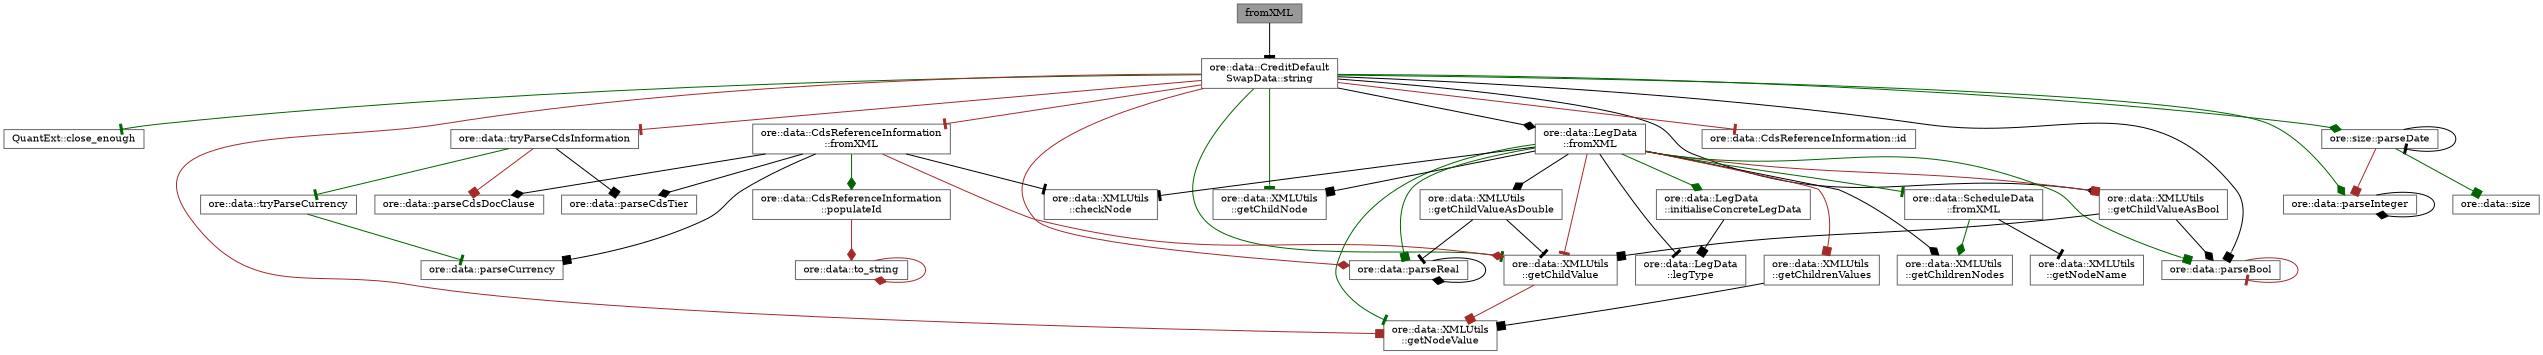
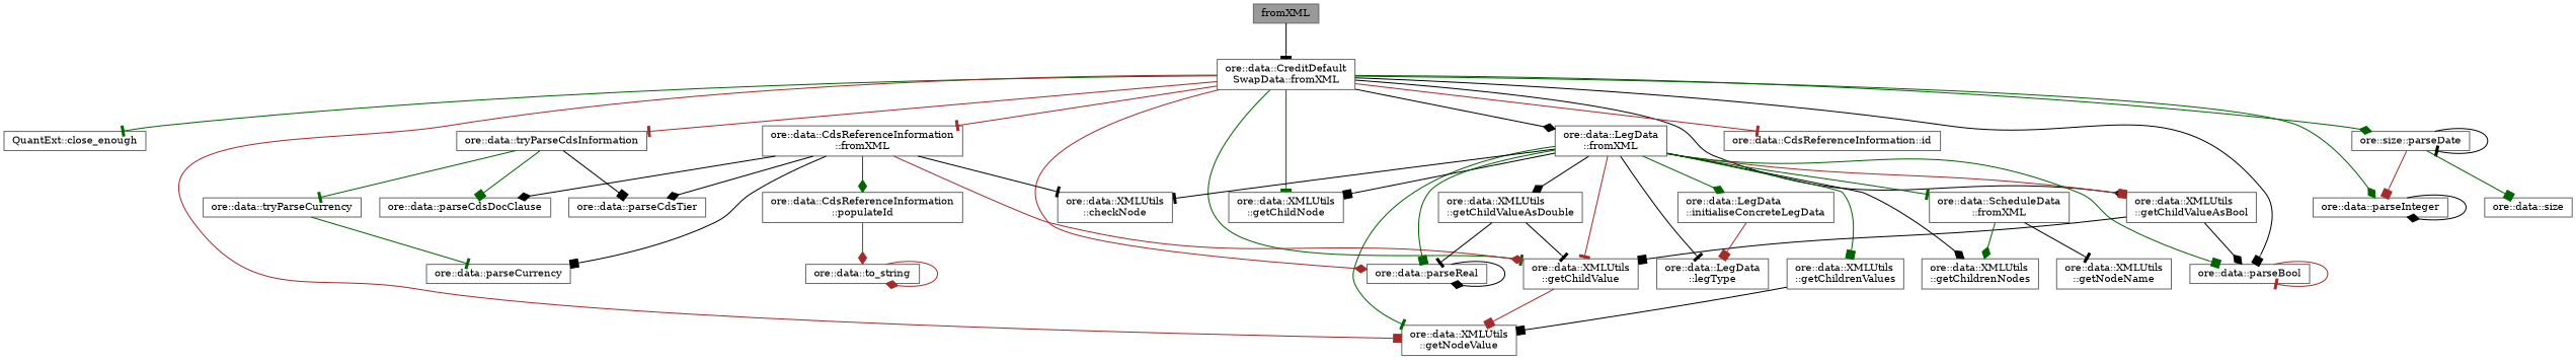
  digraph {
    fontname="DejaVu Serif"
    rankdir=TB
    node [color=grey40 fillcolor=white fontname="DejaVu Serif" fontsize=10 shape=box style=filled]
    edge [arrowhead=tee color=black fontname="DejaVu Serif" fontsize=10 labelfontname=Helvetica labelfontsize=10 style=solid]
    n1 [color=gray40 fillcolor=grey60 fontcolor=black height=0.2 label=fromXML width=0.4]
-   n2 [height=0.2 label="ore::data::CreditDefault\lSwapData::string" width=0.4]
+   n2 [height=0.2 label="ore::data::CreditDefault\lSwapData::fromXML" width=0.4]
    n3 [height=0.2 label="QuantExt::close_enough" width=0.4]
    n4 [height=0.2 label="ore::data::CdsReferenceInformation\l::fromXML" width=0.4]
    n5 [height=0.2 label="ore::data::XMLUtils\l::getChildValue" width=0.4]
    n6 [height=0.2 label="ore::data::XMLUtils\l::getNodeValue" width=0.4]
    n7 [height=0.2 label="ore::data::LegData\l::fromXML" width=0.4]
    n8 [height=0.2 label="ore::data::XMLUtils\l::getChildNode" width=0.4]
    n9 [height=0.2 label="ore::data::XMLUtils\l::getChildValueAsBool" width=0.4]
    n10 [height=0.2 label="ore::data::parseBool" width=0.4]
    n11 [height=0.2 label="ore::data::parseReal" width=0.4]
    n12 [height=0.2 label="ore::data::CdsReferenceInformation::id" width=0.4]
    n13 [height=0.2 label="ore::size::parseDate" width=0.4]
    n14 [height=0.2 label="ore::data::parseInteger" width=0.4]
    n15 [height=0.2 label="ore::data::tryParseCdsInformation" width=0.4]
    n16 [height=0.2 label="ore::data::XMLUtils\l::checkNode" width=0.4]
    n17 [height=0.2 label="ore::data::parseCdsDocClause" width=0.4]
    n18 [height=0.2 label="ore::data::parseCdsTier" width=0.4]
    n19 [height=0.2 label="ore::data::parseCurrency" width=0.4]
    n20 [height=0.2 label="ore::data::CdsReferenceInformation\l::populateId" width=0.4]
    n21 [height=0.2 label="ore::data::ScheduleData\l::fromXML" width=0.4]
    n22 [height=0.2 label="ore::data::XMLUtils\l::getChildrenNodes" width=0.4]
    n23 [height=0.2 label="ore::data::XMLUtils\l::getChildrenValues" width=0.4]
    n24 [height=0.2 label="ore::data::XMLUtils\l::getChildValueAsDouble" width=0.4]
    n25 [height=0.2 label="ore::data::LegData\l::initialiseConcreteLegData" width=0.4]
    n26 [height=0.2 label="ore::data::LegData\l::legType" width=0.4]
    n27 [height=0.2 label="ore::data::size" width=0.4]
    n28 [height=0.2 label="ore::data::tryParseCurrency" width=0.4]
    n29 [height=0.2 label="ore::data::to_string" width=0.4]
    n30 [height=0.2 label="ore::data::XMLUtils\l::getNodeName" width=0.4]
    n1 -> n2
    n2 -> n3 [color=darkgreen]
    n2 -> n4 [color=brown]
    n2 -> n5 [color=darkgreen]
    n2 -> n6 [arrowhead=box color=brown]
    n2 -> n7 [arrowhead=diamond]
    n2 -> n8 [color=darkgreen]
    n2 -> n9 [arrowhead=diamond]
    n2 -> n10 [arrowhead=box]
    n2 -> n11 [arrowhead=diamond color=brown]
    n2 -> n12 [color=brown]
    n2 -> n13 [arrowhead=diamond color=darkgreen]
    n2 -> n14 [arrowhead=diamond color=darkgreen]
    n2 -> n15 [color=brown]
    n4 -> n5 [arrowhead=diamond color=brown]
    n4 -> n16
    n4 -> n17 [arrowhead=diamond]
    n4 -> n18 [arrowhead=diamond]
    n4 -> n19 [arrowhead=box]
    n4 -> n20 [arrowhead=diamond color=darkgreen]
    n5 -> n6 [arrowhead=box color=brown]
    n7 -> n5 [color=brown]
    n7 -> n6 [color=darkgreen]
    n7 -> n8 [arrowhead=box]
    n7 -> n9 [arrowhead=box color=brown]
    n7 -> n10 [arrowhead=box color=darkgreen]
    n7 -> n11 [arrowhead=box color=darkgreen]
    n7 -> n16
    n7 -> n21 [color=darkgreen]
    n7 -> n22 [arrowhead=diamond]
-   n7 -> n23 [arrowhead=box color=brown]
+   n7 -> n23 [arrowhead=box color=darkgreen]
    n7 -> n24 [arrowhead=diamond]
    n7 -> n25 [arrowhead=diamond color=darkgreen]
    n7 -> n26
    n9 -> n5 [arrowhead=box]
    n9 -> n10 [arrowhead=diamond]
    n10 -> n10 [color=brown]
    n11 -> n11 [arrowhead=diamond]
    n13 -> n13
    n13 -> n14 [arrowhead=box color=brown]
    n13 -> n27 [arrowhead=box color=darkgreen]
    n14 -> n14 [arrowhead=diamond]
-   n15 -> n17 [arrowhead=box color=brown]
+   n15 -> n17 [arrowhead=box color=darkgreen]
    n15 -> n18 [arrowhead=box]
    n15 -> n28 [color=darkgreen]
    n20 -> n29 [arrowhead=diamond color=brown]
    n21 -> n22 [arrowhead=diamond color=darkgreen]
    n21 -> n30
    n23 -> n6 [arrowhead=box]
    n24 -> n5
    n24 -> n11
-   n25 -> n26 [arrowhead=box]
+   n25 -> n26 [arrowhead=box color=brown]
    n28 -> n19 [color=darkgreen]
    n29 -> n29 [arrowhead=diamond color=brown]
  }
